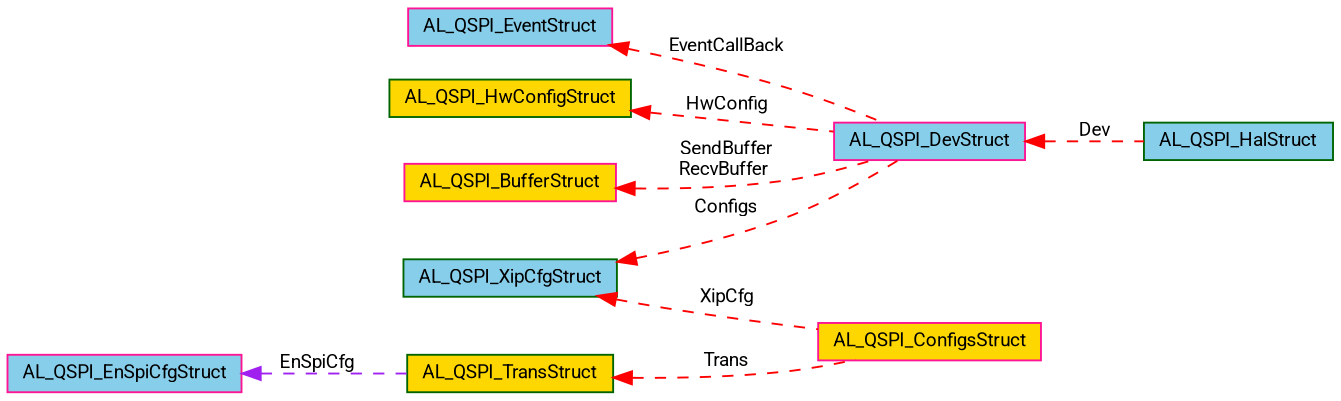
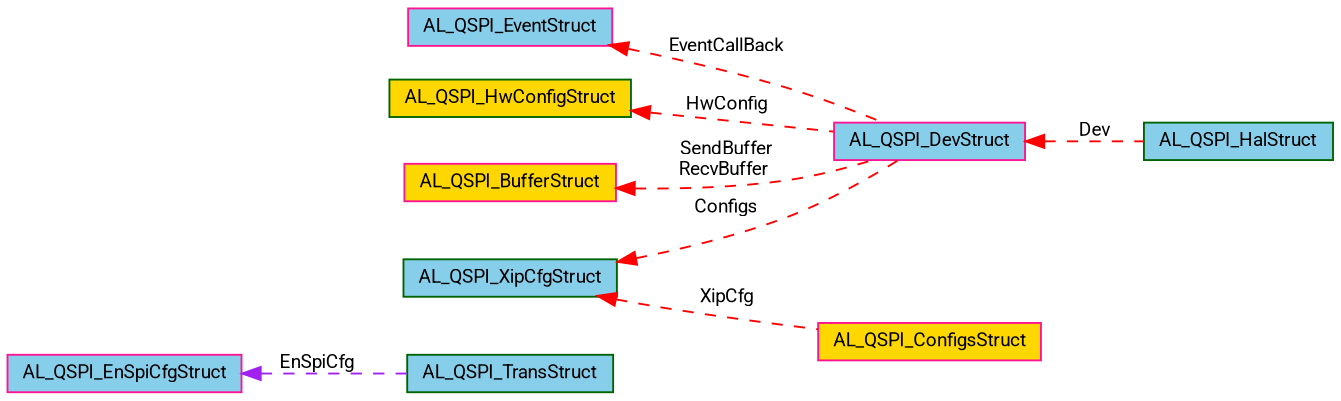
  digraph {
    fontname=Roboto
    rankdir=LR
    node [color=deeppink fillcolor=skyblue fontname=Roboto fontsize=10 shape=record style=filled]
    edge [color=red dir=back fontname=Roboto fontsize=10 labelfontname=Helvetica labelfontsize=10 style=dashed]
    n1 [color=darkgreen fontcolor=black height=0.2 label=AL_QSPI_HalStruct width=0.4]
    n2 [height=0.2 label=AL_QSPI_DevStruct width=0.4]
    n3 [fillcolor=gold height=0.2 label=AL_QSPI_BufferStruct width=0.4]
    n4 [fillcolor=gold height=0.2 label=AL_QSPI_ConfigsStruct width=0.4]
-   n5 [color=darkgreen fillcolor=gold height=0.2 label=AL_QSPI_TransStruct width=0.4]
+   n5 [color=darkgreen height=0.2 label=AL_QSPI_TransStruct width=0.4]
    n6 [height=0.2 label=AL_QSPI_EnSpiCfgStruct width=0.4]
    n7 [color=darkgreen height=0.2 label=AL_QSPI_XipCfgStruct width=0.4]
    n8 [height=0.2 label=AL_QSPI_EventStruct width=0.4]
    n9 [color=darkgreen fillcolor=gold height=0.2 label=AL_QSPI_HwConfigStruct width=0.4]
    n2 -> n1 [label=" Dev"]
    n3 -> n2 [label=" SendBuffer\nRecvBuffer"]
-   n5 -> n4 [label=" Trans"]
    n6 -> n5 [color=purple label=" EnSpiCfg"]
    n7 -> n2 [label=" Configs"]
    n7 -> n4 [label=" XipCfg"]
    n8 -> n2 [label=" EventCallBack"]
    n9 -> n2 [label=" HwConfig"]
  }
